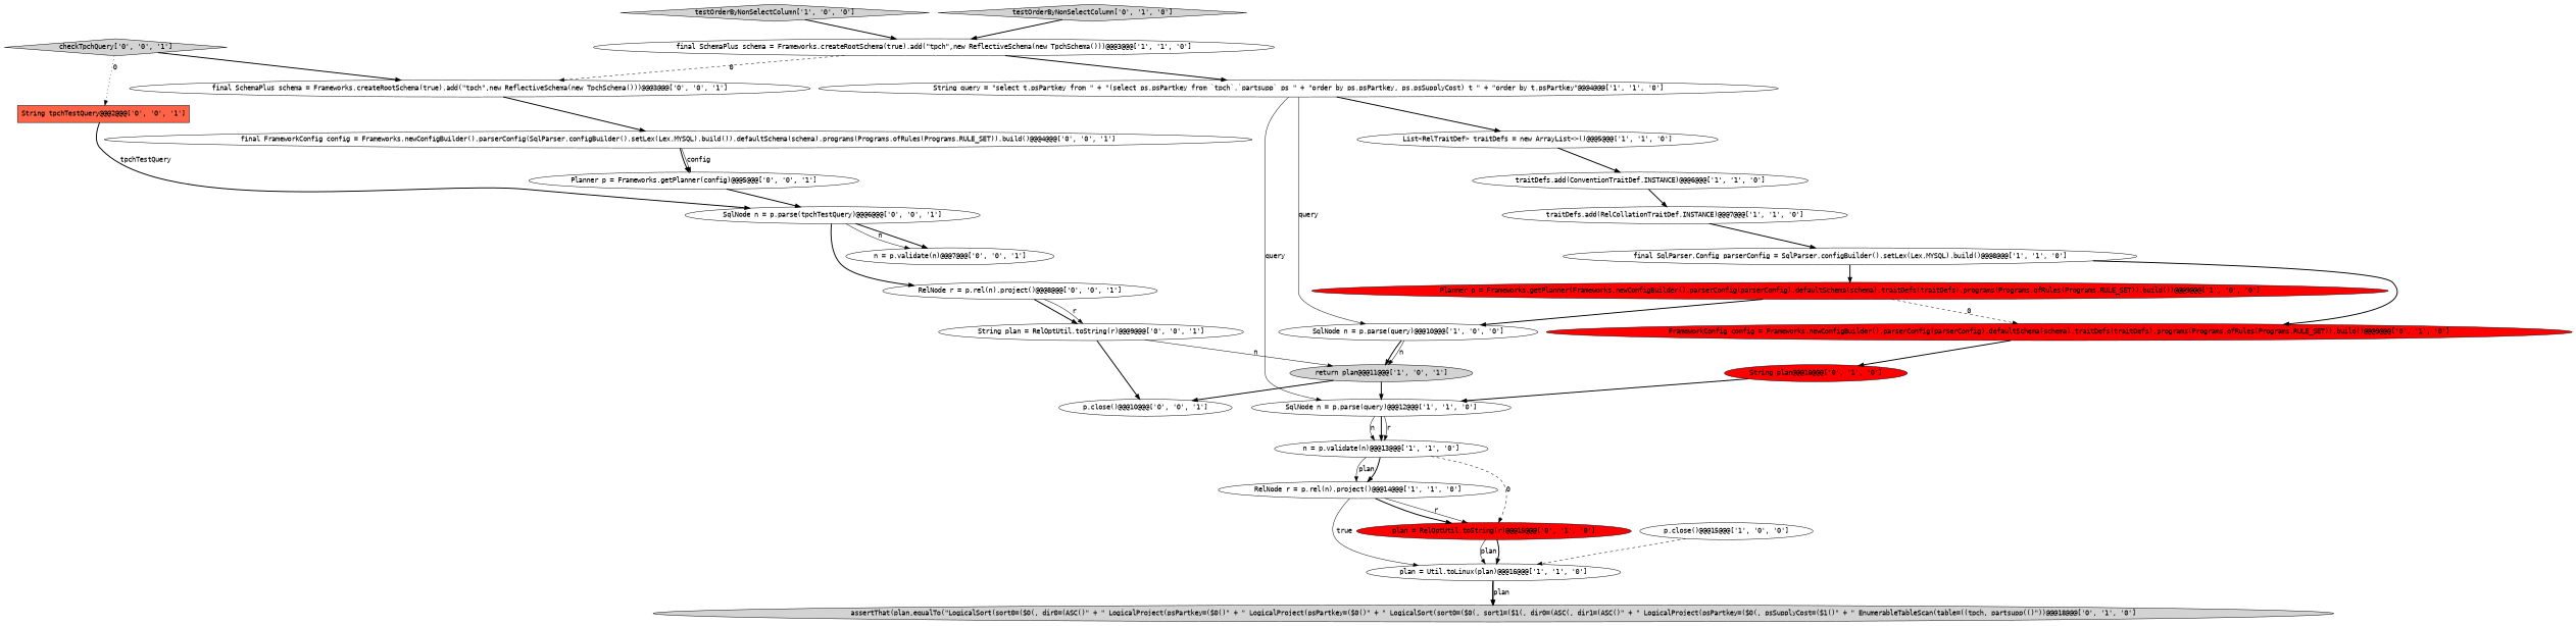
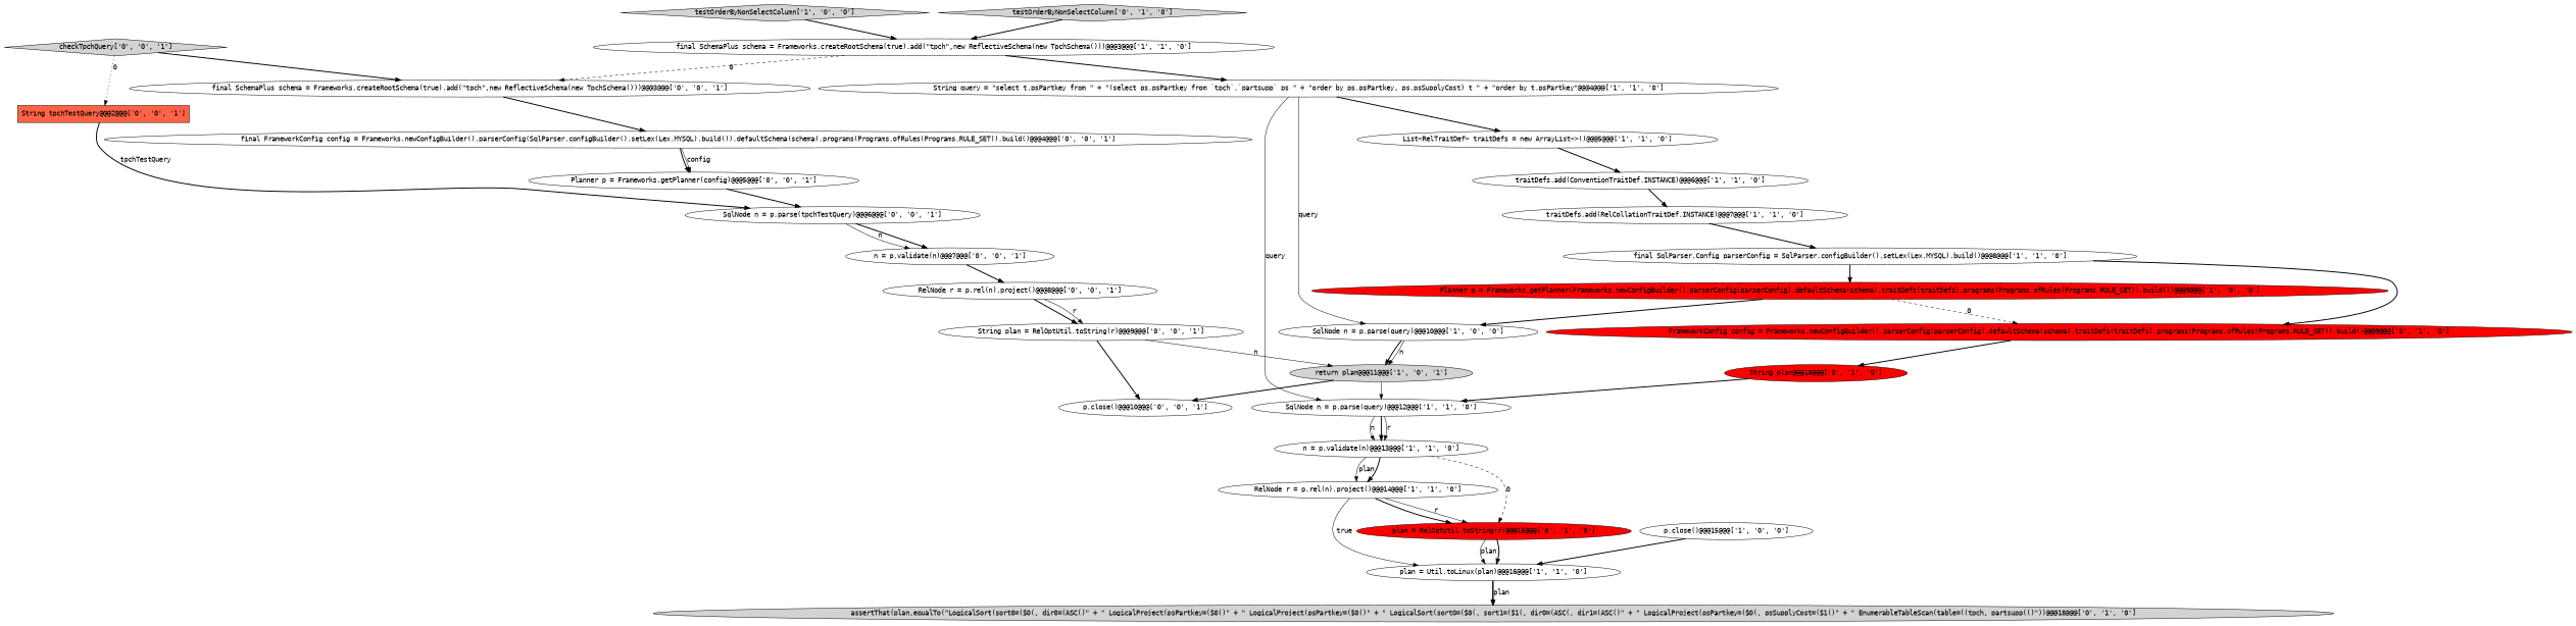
  digraph {
    fontname="DejaVu Sans Mono"
    node [fillcolor=white fontname="DejaVu Sans Mono" shape=ellipse style=filled]
    edge [fontname="DejaVu Sans Mono" style=bold]
    n1 [label="final SchemaPlus schema = Frameworks.createRootSchema(true).add(\"tpch\",new ReflectiveSchema(new TpchSchema()))@@@3@@@['0', '0', '1']"]
    n2 [label="final FrameworkConfig config = Frameworks.newConfigBuilder().parserConfig(SqlParser.configBuilder().setLex(Lex.MYSQL).build()).defaultSchema(schema).programs(Programs.ofRules(Programs.RULE_SET)).build()@@@4@@@['0', '0', '1']"]
    n3 [label="Planner p = Frameworks.getPlanner(config)@@@5@@@['0', '0', '1']"]
    n4 [label="SqlNode n = p.parse(query)@@@12@@@['1', '1', '0']"]
    n5 [label="n = p.validate(n)@@@13@@@['1', '1', '0']"]
    n6 [fillcolor=red label="plan = RelOptUtil.toString(r)@@@15@@@['0', '1', '0']"]
    n7 [label="RelNode r = p.rel(n).project()@@@14@@@['1', '1', '0']"]
    n8 [label="plan = Util.toLinux(plan)@@@16@@@['1', '1', '0']"]
    n9 [fillcolor=lightgray label="assertThat(plan,equalTo(\"LogicalSort(sort0=($0(, dir0=(ASC()\" + \" LogicalProject(psPartkey=($0()\" + \" LogicalProject(psPartkey=($0()\" + \" LogicalSort(sort0=($0(, sort1=($1(, dir0=(ASC(, dir1=(ASC()\" + \" LogicalProject(psPartkey=($0(, psSupplyCost=($1()\" + \" EnumerableTableScan(table=((tpch, partsupp(()\"))@@@18@@@['0', '1', '0']"]
    n10 [label="final SchemaPlus schema = Frameworks.createRootSchema(true).add(\"tpch\",new ReflectiveSchema(new TpchSchema()))@@@3@@@['1', '1', '0']"]
    n11 [label="String query = \"select t.psPartkey from \" + \"(select ps.psPartkey from `tpch`.`partsupp` ps \" + \"order by ps.psPartkey, ps.psSupplyCost) t \" + \"order by t.psPartkey\"@@@4@@@['1', '1', '0']"]
    n12 [label="SqlNode n = p.parse(query)@@@10@@@['1', '0', '0']"]
    n13 [label="List<RelTraitDef> traitDefs = new ArrayList<>()@@@5@@@['1', '1', '0']"]
    n14 [fillcolor=lightgray label="testOrderByNonSelectColumn['1', '0', '0']" shape=diamond]
    n15 [fillcolor=tomato label="String tpchTestQuery@@@2@@@['0', '0', '1']" shape=box]
    n16 [label="SqlNode n = p.parse(tpchTestQuery)@@@6@@@['0', '0', '1']"]
    n17 [label="n = p.validate(n)@@@7@@@['0', '0', '1']"]
    n18 [label="p.close()@@@10@@@['0', '0', '1']"]
    n19 [fillcolor=lightgray label="return plan@@@11@@@['1', '0', '1']"]
    n20 [fillcolor=red label="String plan@@@10@@@['0', '1', '0']"]
    n21 [label="traitDefs.add(RelCollationTraitDef.INSTANCE)@@@7@@@['1', '1', '0']"]
    n22 [label="final SqlParser.Config parserConfig = SqlParser.configBuilder().setLex(Lex.MYSQL).build()@@@8@@@['1', '1', '0']"]
    n23 [fillcolor=red label="FrameworkConfig config = Frameworks.newConfigBuilder().parserConfig(parserConfig).defaultSchema(schema).traitDefs(traitDefs).programs(Programs.ofRules(Programs.RULE_SET)).build()@@@9@@@['0', '1', '0']"]
    n24 [fillcolor=red label="Planner p = Frameworks.getPlanner(Frameworks.newConfigBuilder().parserConfig(parserConfig).defaultSchema(schema).traitDefs(traitDefs).programs(Programs.ofRules(Programs.RULE_SET)).build())@@@9@@@['1', '0', '0']"]
    n25 [label="p.close()@@@15@@@['1', '0', '0']"]
    n26 [fillcolor=lightgray label="checkTpchQuery['0', '0', '1']" shape=diamond]
    n27 [label="RelNode r = p.rel(n).project()@@@8@@@['0', '0', '1']"]
    n28 [label="traitDefs.add(ConventionTraitDef.INSTANCE)@@@6@@@['1', '1', '0']"]
    n29 [label="String plan = RelOptUtil.toString(r)@@@9@@@['0', '0', '1']"]
    n30 [fillcolor=lightgray label="testOrderByNonSelectColumn['0', '1', '0']" shape=diamond]
    n1 -> n2
    n2 -> n3 [label=config style=solid]
    n2 -> n3
    n3 -> n16
    n4 -> n5 [label=n style=solid]
    n4 -> n5
    n4 -> n5 [label=r style=solid]
    n5 -> n6 [label=0 style=dashed]
    n5 -> n7 [label=plan style=solid]
    n5 -> n7
    n6 -> n8
    n6 -> n8 [label=plan style=solid]
    n7 -> n6 [label=r style=solid]
    n7 -> n6
    n7 -> n8 [label=true style=solid]
    n8 -> n9
    n8 -> n9 [label=plan style=solid]
    n10 -> n1 [label=0 style=dashed]
    n10 -> n11
    n11 -> n4 [label=query style=solid]
    n11 -> n12 [label=query style=solid]
    n11 -> n13
    n12 -> n19
    n12 -> n19 [label=n style=solid]
    n13 -> n28
    n14 -> n10
    n15 -> n16 [label=tpchTestQuery]
    n16 -> n17
    n16 -> n17 [label=n style=solid]
-   n16 -> n27
-   n19 -> n4
+   n17 -> n27
+   n19 -> n4 [style=solid]
    n19 -> n18
    n20 -> n4
    n21 -> n22
    n22 -> n23
    n22 -> n24
    n23 -> n20
    n24 -> n12
    n24 -> n23 [label=0 style=dashed]
-   n25 -> n8 [style=dashed]
+   n25 -> n8
    n26 -> n1
    n26 -> n15 [label=0 style=dotted]
    n27 -> n29
    n27 -> n29 [label=r style=solid]
    n28 -> n21
    n29 -> n18
    n29 -> n19 [label=n style=solid]
    n30 -> n10
  }
